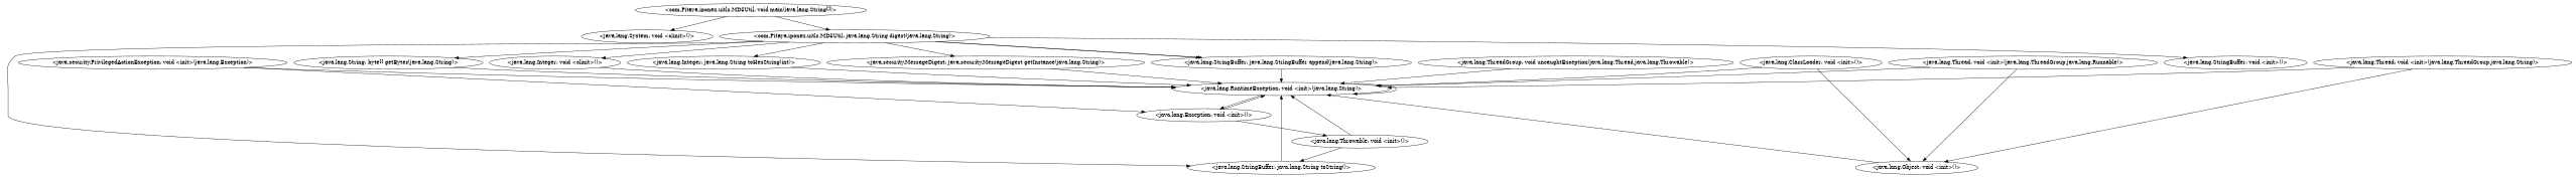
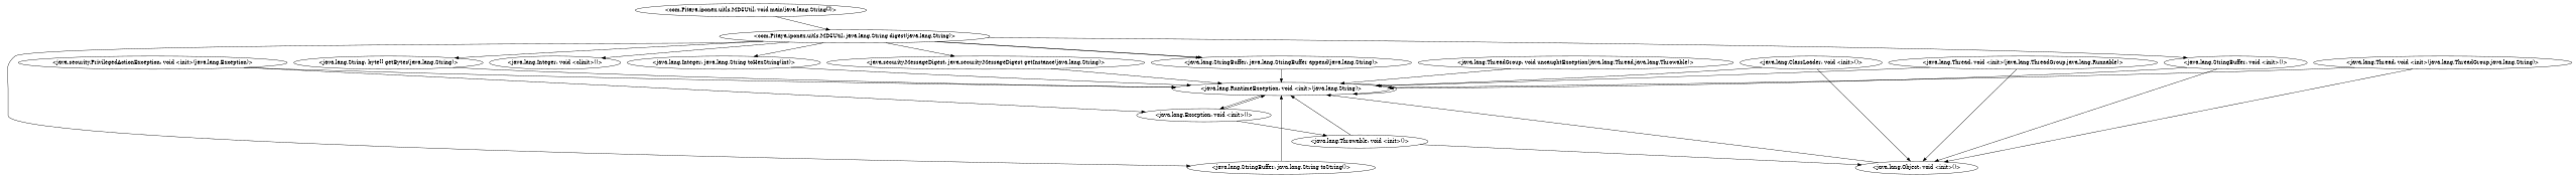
  digraph {
    "<com.Pitaya.iponex.uitls.MD5Util: void main(java.lang.String[])>"
-   "<java.lang.System: void <clinit>()>"
    "<com.Pitaya.iponex.uitls.MD5Util: java.lang.String digest(java.lang.String)>"
    "<java.lang.Integer: void <clinit>()>"
    "<java.lang.Integer: java.lang.String toHexString(int)>"
    "<java.lang.StringBuffer: void <init>()>"
    "<java.security.MessageDigest: java.security.MessageDigest getInstance(java.lang.String)>"
    "<java.lang.StringBuffer: java.lang.StringBuffer append(java.lang.String)>"
    "<java.lang.StringBuffer: java.lang.String toString()>"
    "<java.lang.String: byte[] getBytes(java.lang.String)>"
    "<java.lang.RuntimeException: void <init>(java.lang.String)>"
    "<java.lang.Object: void <init>()>"
    "<java.lang.ThreadGroup: void uncaughtException(java.lang.Thread,java.lang.Throwable)>"
    "<java.lang.Exception: void <init>()>"
    "<java.lang.Throwable: void <init>()>"
    "<java.lang.ClassLoader: void <init>()>"
    "<java.security.PrivilegedActionException: void <init>(java.lang.Exception)>"
    "<java.lang.Thread: void <init>(java.lang.ThreadGroup,java.lang.Runnable)>"
    "<java.lang.Thread: void <init>(java.lang.ThreadGroup,java.lang.String)>"
-   "<com.Pitaya.iponex.uitls.MD5Util: void main(java.lang.String[])>" -> "<java.lang.System: void <clinit>()>"
    "<com.Pitaya.iponex.uitls.MD5Util: void main(java.lang.String[])>" -> "<com.Pitaya.iponex.uitls.MD5Util: java.lang.String digest(java.lang.String)>"
    "<com.Pitaya.iponex.uitls.MD5Util: java.lang.String digest(java.lang.String)>" -> "<java.lang.Integer: void <clinit>()>"
    "<com.Pitaya.iponex.uitls.MD5Util: java.lang.String digest(java.lang.String)>" -> "<java.lang.Integer: java.lang.String toHexString(int)>"
    "<com.Pitaya.iponex.uitls.MD5Util: java.lang.String digest(java.lang.String)>" -> "<java.lang.StringBuffer: void <init>()>"
    "<com.Pitaya.iponex.uitls.MD5Util: java.lang.String digest(java.lang.String)>" -> "<java.security.MessageDigest: java.security.MessageDigest getInstance(java.lang.String)>"
    "<com.Pitaya.iponex.uitls.MD5Util: java.lang.String digest(java.lang.String)>" -> "<java.lang.StringBuffer: java.lang.StringBuffer append(java.lang.String)>"
    "<com.Pitaya.iponex.uitls.MD5Util: java.lang.String digest(java.lang.String)>" -> "<java.lang.StringBuffer: java.lang.StringBuffer append(java.lang.String)>"
    "<com.Pitaya.iponex.uitls.MD5Util: java.lang.String digest(java.lang.String)>" -> "<java.lang.StringBuffer: java.lang.String toString()>"
    "<com.Pitaya.iponex.uitls.MD5Util: java.lang.String digest(java.lang.String)>" -> "<java.lang.String: byte[] getBytes(java.lang.String)>"
    "<java.lang.Integer: java.lang.String toHexString(int)>" -> "<java.lang.RuntimeException: void <init>(java.lang.String)>"
-   "<java.lang.Integer: void <clinit>()>" -> "<java.lang.RuntimeException: void <init>(java.lang.String)>"
+   "<java.lang.StringBuffer: void <init>()>" -> "<java.lang.RuntimeException: void <init>(java.lang.String)>"
+   "<java.lang.StringBuffer: void <init>()>" -> "<java.lang.Object: void <init>()>"
    "<java.security.MessageDigest: java.security.MessageDigest getInstance(java.lang.String)>" -> "<java.lang.RuntimeException: void <init>(java.lang.String)>"
    "<java.lang.StringBuffer: java.lang.StringBuffer append(java.lang.String)>" -> "<java.lang.RuntimeException: void <init>(java.lang.String)>"
    "<java.lang.StringBuffer: java.lang.String toString()>" -> "<java.lang.RuntimeException: void <init>(java.lang.String)>"
    "<java.lang.String: byte[] getBytes(java.lang.String)>" -> "<java.lang.RuntimeException: void <init>(java.lang.String)>"
    "<java.lang.RuntimeException: void <init>(java.lang.String)>" -> "<java.lang.RuntimeException: void <init>(java.lang.String)>"
    "<java.lang.RuntimeException: void <init>(java.lang.String)>" -> "<java.lang.Exception: void <init>()>"
    "<java.lang.Object: void <init>()>" -> "<java.lang.RuntimeException: void <init>(java.lang.String)>"
    "<java.lang.ThreadGroup: void uncaughtException(java.lang.Thread,java.lang.Throwable)>" -> "<java.lang.RuntimeException: void <init>(java.lang.String)>"
    "<java.lang.Exception: void <init>()>" -> "<java.lang.RuntimeException: void <init>(java.lang.String)>"
    "<java.lang.Exception: void <init>()>" -> "<java.lang.Throwable: void <init>()>"
    "<java.lang.Throwable: void <init>()>" -> "<java.lang.RuntimeException: void <init>(java.lang.String)>"
-   "<java.lang.Throwable: void <init>()>" -> "<java.lang.StringBuffer: java.lang.String toString()>"
+   "<java.lang.Throwable: void <init>()>" -> "<java.lang.Object: void <init>()>"
    "<java.lang.ClassLoader: void <init>()>" -> "<java.lang.RuntimeException: void <init>(java.lang.String)>"
    "<java.lang.ClassLoader: void <init>()>" -> "<java.lang.Object: void <init>()>"
    "<java.security.PrivilegedActionException: void <init>(java.lang.Exception)>" -> "<java.lang.RuntimeException: void <init>(java.lang.String)>"
    "<java.security.PrivilegedActionException: void <init>(java.lang.Exception)>" -> "<java.lang.Exception: void <init>()>"
    "<java.lang.Thread: void <init>(java.lang.ThreadGroup,java.lang.Runnable)>" -> "<java.lang.RuntimeException: void <init>(java.lang.String)>"
    "<java.lang.Thread: void <init>(java.lang.ThreadGroup,java.lang.Runnable)>" -> "<java.lang.Object: void <init>()>"
    "<java.lang.Thread: void <init>(java.lang.ThreadGroup,java.lang.String)>" -> "<java.lang.RuntimeException: void <init>(java.lang.String)>"
    "<java.lang.Thread: void <init>(java.lang.ThreadGroup,java.lang.String)>" -> "<java.lang.Object: void <init>()>"
  }
